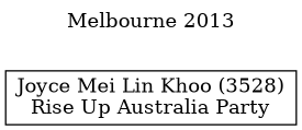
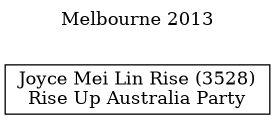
  digraph {
    label="Melbourne 2013"
    labelloc=t
    mclimit=10
-   n1 [label="Joyce Mei Lin Khoo (3528)\nRise Up Australia Party" shape=box]
+   n1 [label="Joyce Mei Lin Rise (3528)\nRise Up Australia Party" shape=box]
  }
